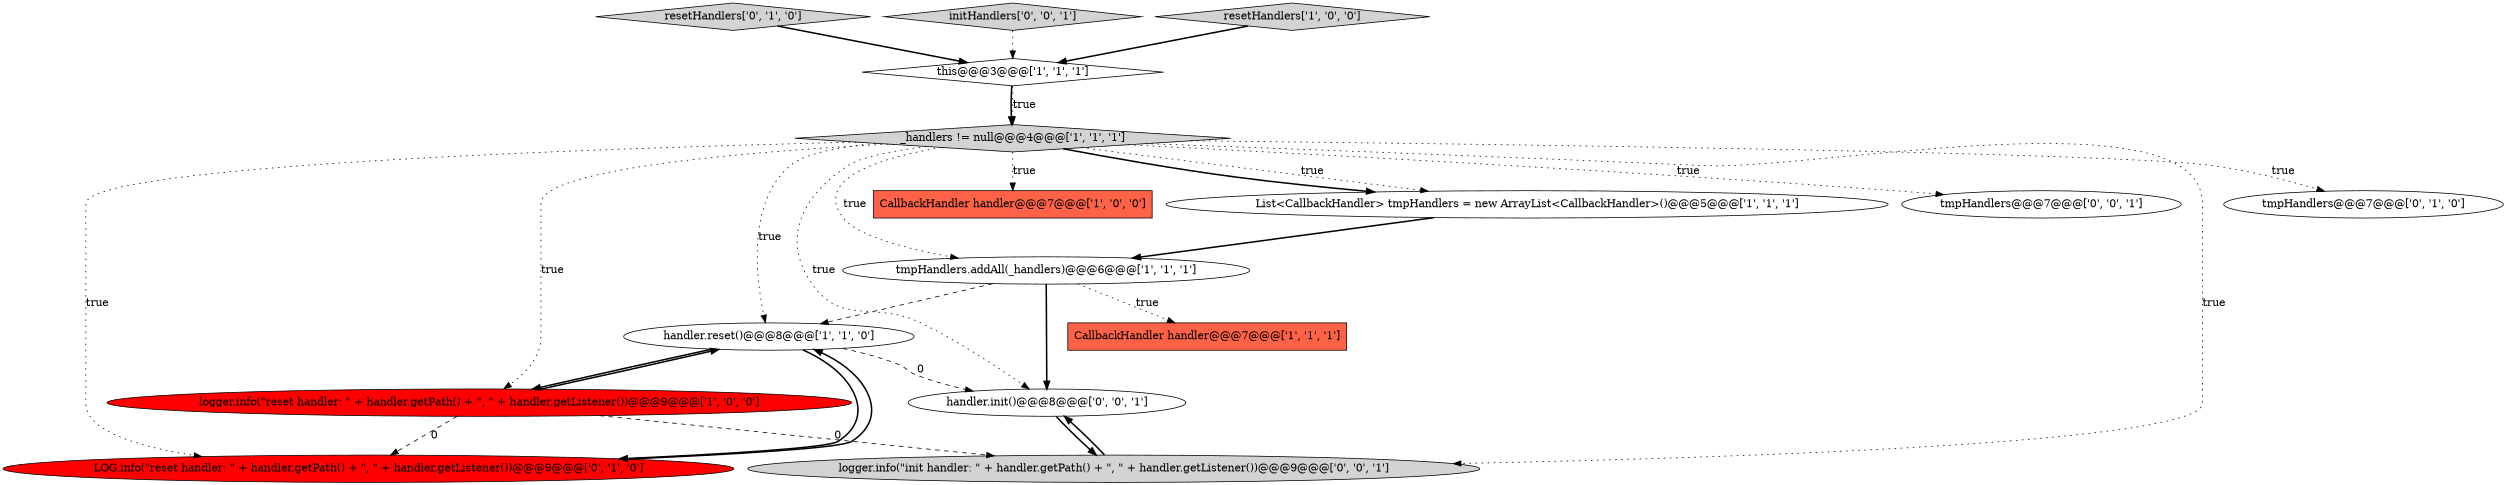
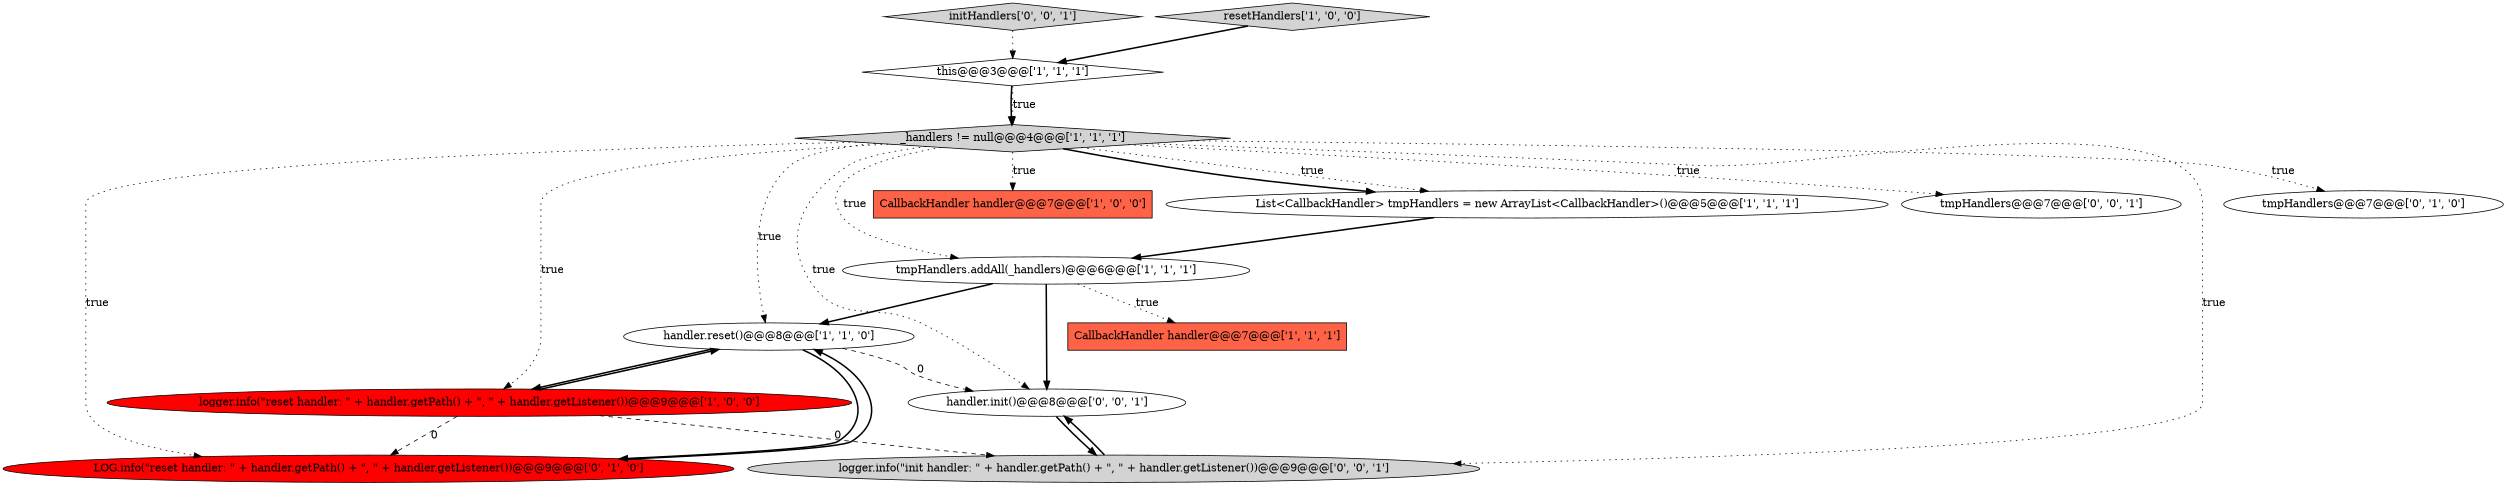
  digraph {
    node [fillcolor=white shape=ellipse style=filled]
    edge [style=bold]
    n1 [label="handler.reset()@@@8@@@['1', '1', '0']"]
    n2 [label="handler.init()@@@8@@@['0', '0', '1']"]
    n3 [fillcolor=red label="logger.info(\"reset handler: \" + handler.getPath() + \", \" + handler.getListener())@@@9@@@['1', '0', '0']"]
    n4 [fillcolor=red label="LOG.info(\"reset handler: \" + handler.getPath() + \", \" + handler.getListener())@@@9@@@['0', '1', '0']"]
    n5 [fillcolor=lightgray label="logger.info(\"init handler: \" + handler.getPath() + \", \" + handler.getListener())@@@9@@@['0', '0', '1']"]
-   n6 [fillcolor=lightgray label="resetHandlers['0', '1', '0']" shape=diamond]
    n7 [label="this@@@3@@@['1', '1', '1']" shape=diamond]
    n8 [fillcolor=lightgray label="_handlers != null@@@4@@@['1', '1', '1']" shape=diamond]
    n9 [fillcolor=tomato label="CallbackHandler handler@@@7@@@['1', '0', '0']" shape=box]
    n10 [label="tmpHandlers.addAll(_handlers)@@@6@@@['1', '1', '1']"]
    n11 [fillcolor=tomato label="CallbackHandler handler@@@7@@@['1', '1', '1']" shape=box]
    n12 [label="tmpHandlers@@@7@@@['0', '0', '1']"]
    n13 [fillcolor=lightgray label="initHandlers['0', '0', '1']" shape=diamond]
    n14 [label="List<CallbackHandler> tmpHandlers = new ArrayList<CallbackHandler>()@@@5@@@['1', '1', '1']"]
    n15 [label="tmpHandlers@@@7@@@['0', '1', '0']"]
    n16 [fillcolor=lightgray label="resetHandlers['1', '0', '0']" shape=diamond]
    n1 -> n2 [label=0 style=dashed]
    n1 -> n3
    n1 -> n4
    n2 -> n5
    n3 -> n1
    n3 -> n4 [label=0 style=dashed]
    n3 -> n5 [label=0 style=dashed]
    n4 -> n1
    n5 -> n2
-   n6 -> n7
    n7 -> n8
    n7 -> n8 [label=true style=dotted]
    n8 -> n1 [label=true style=dotted]
    n8 -> n2 [label=true style=dotted]
    n8 -> n3 [label=true style=dotted]
    n8 -> n4 [label=true style=dotted]
    n8 -> n5 [label=true style=dotted]
    n8 -> n9 [label=true style=dotted]
    n8 -> n10 [label=true style=dotted]
    n8 -> n12 [label=true style=dotted]
    n8 -> n14 [label=true style=dotted]
    n8 -> n14
    n8 -> n15 [label=true style=dotted]
-   n10 -> n1 [style=dashed]
+   n10 -> n1
    n10 -> n2
    n10 -> n11 [label=true style=dotted]
    n13 -> n7 [style=dotted]
    n14 -> n10
    n16 -> n7
  }
